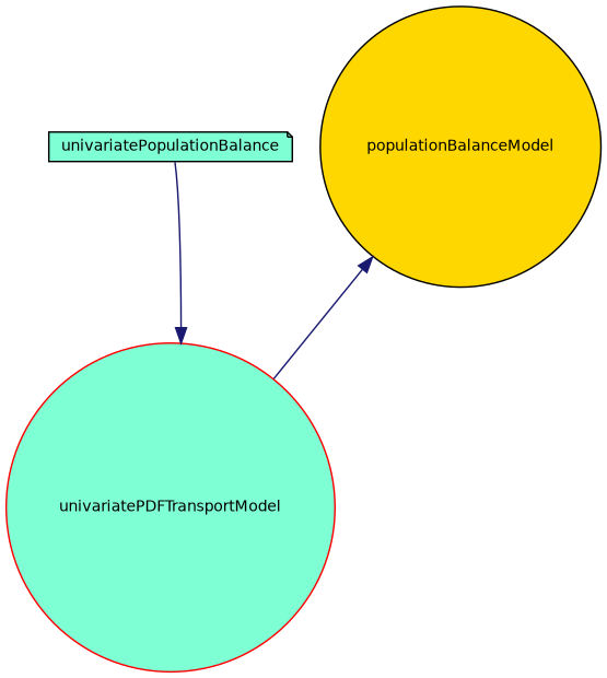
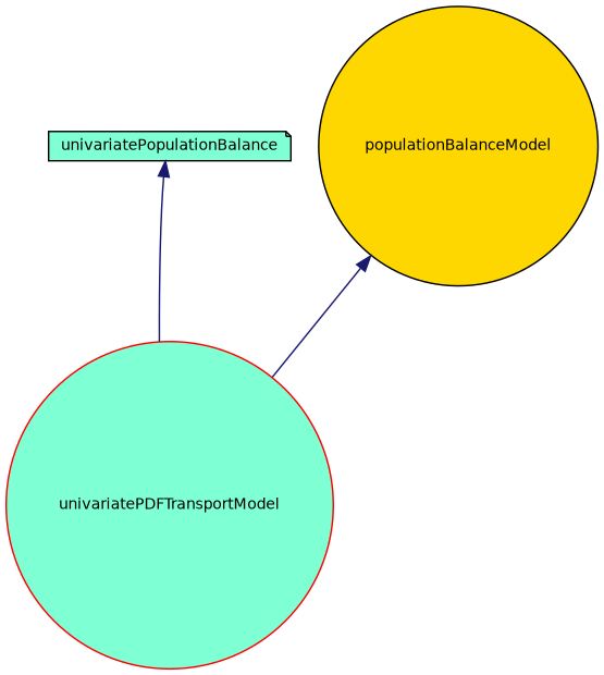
  digraph {
    node [color=black fillcolor=aquamarine fontname=Helvetica fontsize=10 shape=circle style=filled]
    edge [color=midnightblue dir=back fontname=Helvetica fontsize=10 labelfontname=Helvetica labelfontsize=10 style=solid]
    n1 [fontcolor=black height=0.2 label=univariatePopulationBalance shape=note width=0.4]
    n2 [color=red height=0.2 label=univariatePDFTransportModel width=0.4]
    n3 [fillcolor=gold height=0.2 label=populationBalanceModel width=0.4]
-   n2 -> n1
+   n1 -> n2
    n3 -> n2
  }
